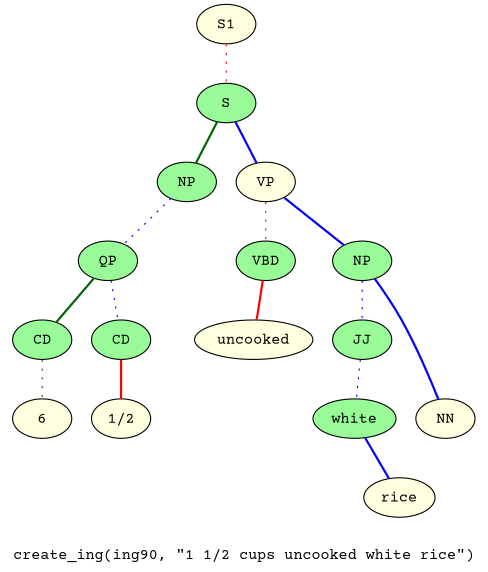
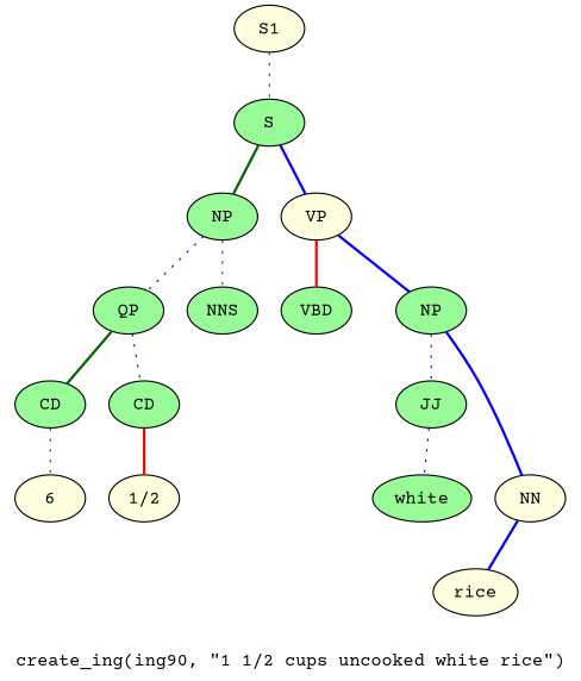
  graph {
    fontname="Courier Prime"
    label="create_ing(ing90, \"1 1/2 cups uncooked white rice\")"
    node [fillcolor=palegreen fontname="Courier Prime" style=filled]
    edge [color=blue fontname="Courier Prime" style=bold]
    n1 [fillcolor=lightyellow label=S1]
    n2 [label=S]
    n3 [label=NP]
    n4 [fillcolor=lightyellow label=VP]
    n5 [label=QP]
+   n6 [label=NNS]
    n7 [label=VBD]
    n8 [label=NP]
    n9 [label=CD]
    n10 [label=CD]
    n11 [fillcolor=lightyellow label=6]
    n12 [fillcolor=lightyellow label="1/2"]
-   n13 [fillcolor=lightyellow label=uncooked]
    n14 [label=JJ]
    n15 [fillcolor=lightyellow label=NN]
    n16 [label=white]
    n17 [fillcolor=lightyellow label=rice]
-   n1 -- n2 [color=red style=dotted]
+   n1 -- n2 [color=darkgreen style=dotted]
    n2 -- n3 [color=darkgreen]
    n2 -- n4
    n3 -- n5 [style=dotted]
-   n4 -- n7 [color=red style=dotted]
+   n3 -- n6 [color=darkgreen style=dotted]
+   n4 -- n7 [color=red]
    n4 -- n8
    n5 -- n9 [color=darkgreen]
    n5 -- n10 [style=dotted]
-   n7 -- n13 [color=red]
    n8 -- n14 [style=dotted]
    n8 -- n15
    n9 -- n11 [color=darkgreen style=dotted]
    n10 -- n12 [color=red]
    n14 -- n16 [style=dotted]
-   n16 -- n17
+   n15 -- n17
  }
